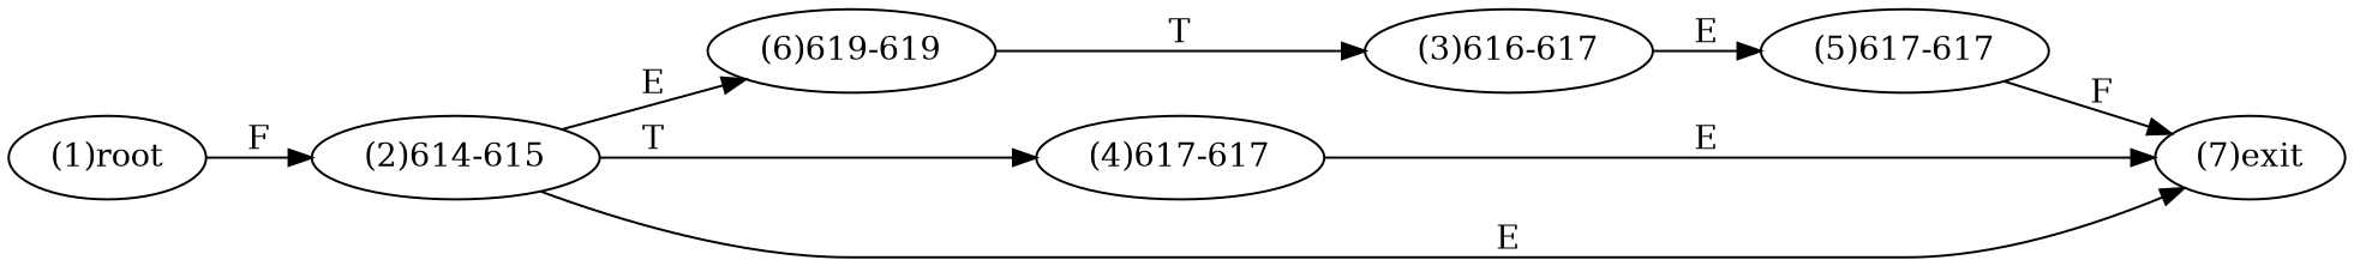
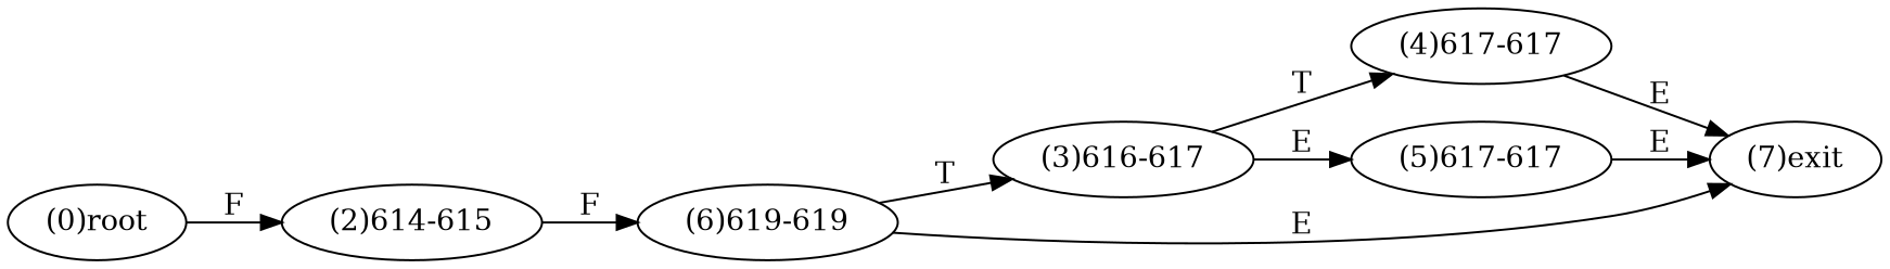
  digraph {
    rankdir=LR
-   n1 [label="(1)root"]
+   n1 [label="(0)root"]
    n2 [label="(2)614-615"]
    n3 [label="(6)619-619"]
    n4 [label="(3)616-617"]
    n5 [label="(4)617-617"]
    n6 [label="(5)617-617"]
    n7 [label="(7)exit"]
    n1 -> n2 [label=F]
-   n2 -> n3 [label=E]
+   n2 -> n3 [label=F]
    n3 -> n4 [label=T]
-   n2 -> n7 [label=E]
-   n2 -> n5 [label=T]
+   n3 -> n7 [label=E]
+   n4 -> n5 [label=T]
    n4 -> n6 [label=E]
    n5 -> n7 [label=E]
-   n6 -> n7 [label=F]
+   n6 -> n7 [label=E]
  }
